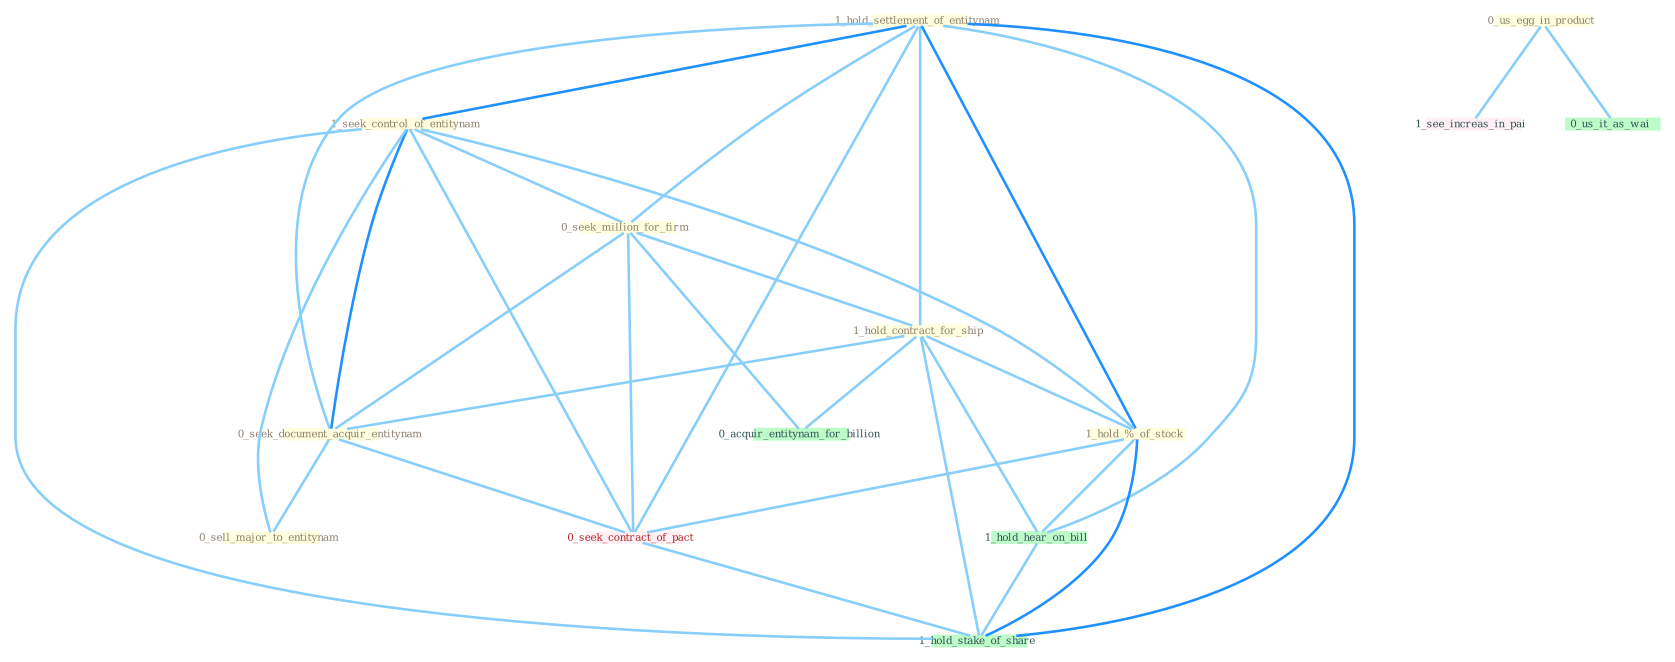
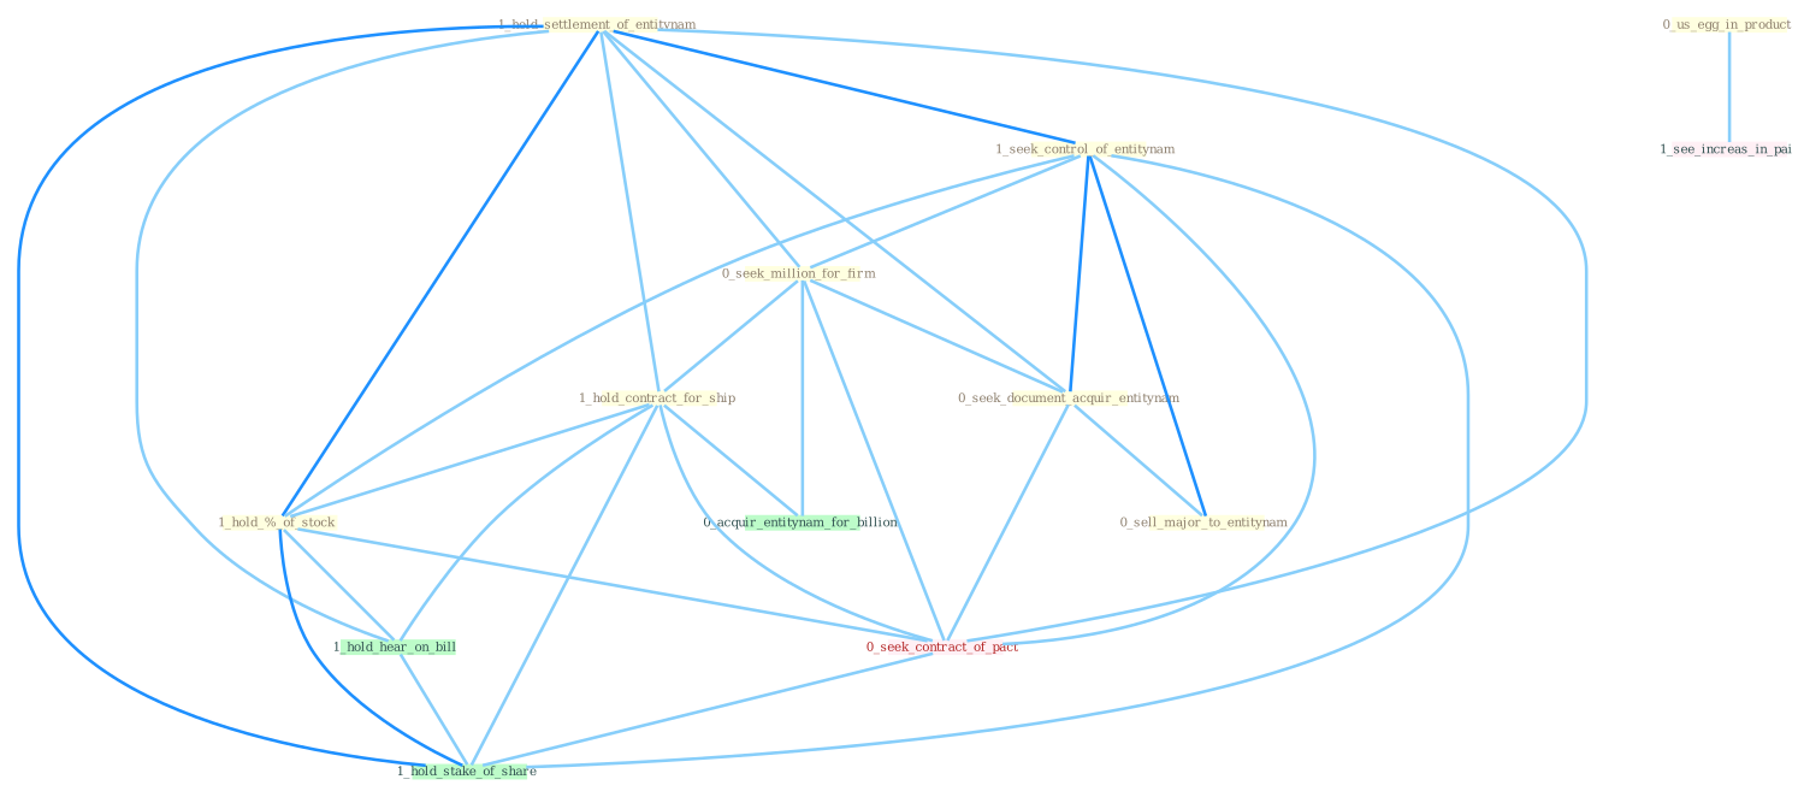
  graph {
    node [color="#ffffe0" fixedsize=true fontcolor="#8b7d6b" fontsize=4 shape=polygon style=filled]
    edge [color="#87cefa" w=1]
    "1_hold_settlement_of_entitynam " [height=.06 width=.5]
    "1_seek_control_of_entitynam " [height=.06 width=.5]
    "0_seek_million_for_firm " [height=.06 width=.5]
    "1_hold_contract_for_ship " [height=.06 width=.5]
    "0_us_egg_in_product " [height=.06 width=.5]
    n6 [height=.06 label="0_seek_document_acquir_entitynam" width=.5]
    "1_hold_%_of_stock " [height=.06 width=.5]
    "0_sell_major_to_entitynam " [height=.06 width=.5]
    "0_seek_contract_of_pact " [color="#fff0f5" fontcolor="#b22222" height=.06 width=.5]
    "1_see_increas_in_pai " [color="#fff0f5" fontcolor="#2f4f4f" height=.06 width=.5]
    "1_hold_hear_on_bill " [color="#BDFCC9" fontcolor="#2f4f4f" height=.06 width=.5]
    "1_hold_stake_of_share " [color="#BDFCC9" fontcolor="#2f4f4f" height=.06 width=.5]
    "0_acquir_entitynam_for_billion " [color="#BDFCC9" fontcolor="#2f4f4f" height=.06 width=.5]
-   "0_us_it_as_wai " [color="#BDFCC9" fontcolor="#2f4f4f" height=.06 width=.5]
    subgraph sub_1 {
      "1_hold_settlement_of_entitynam "
      "1_seek_control_of_entitynam "
      "0_seek_million_for_firm "
      "1_hold_contract_for_ship "
      "0_us_egg_in_product "
      n6
      "1_hold_%_of_stock "
      "0_sell_major_to_entitynam "
    }
    subgraph sub_2 {
      "0_seek_contract_of_pact "
      "1_see_increas_in_pai "
    }
    "1_hold_settlement_of_entitynam " -- "1_seek_control_of_entitynam " [color="#1e90ff" w=2]
    "1_hold_settlement_of_entitynam " -- "0_seek_million_for_firm "
    "1_hold_settlement_of_entitynam " -- "1_hold_contract_for_ship "
    "1_hold_settlement_of_entitynam " -- n6
    "1_hold_settlement_of_entitynam " -- "1_hold_%_of_stock " [color="#1e90ff" w=2]
    "1_hold_settlement_of_entitynam " -- "0_seek_contract_of_pact "
    "1_hold_settlement_of_entitynam " -- "1_hold_hear_on_bill "
    "1_hold_settlement_of_entitynam " -- "1_hold_stake_of_share " [color="#1e90ff" w=2]
    "1_seek_control_of_entitynam " -- "0_seek_million_for_firm "
    "1_seek_control_of_entitynam " -- n6 [color="#1e90ff" w=2]
    "1_seek_control_of_entitynam " -- "1_hold_%_of_stock "
-   "1_seek_control_of_entitynam " -- "0_sell_major_to_entitynam "
+   "1_seek_control_of_entitynam " -- "0_sell_major_to_entitynam " [color="#1e90ff"]
    "1_seek_control_of_entitynam " -- "0_seek_contract_of_pact " [w=2]
    "1_seek_control_of_entitynam " -- "1_hold_stake_of_share "
    "0_seek_million_for_firm " -- "1_hold_contract_for_ship "
    "0_seek_million_for_firm " -- n6
    "0_seek_million_for_firm " -- "0_seek_contract_of_pact "
    "0_seek_million_for_firm " -- "0_acquir_entitynam_for_billion "
    "1_hold_contract_for_ship " -- "1_hold_%_of_stock "
-   "1_hold_contract_for_ship " -- n6
+   "1_hold_contract_for_ship " -- "0_seek_contract_of_pact "
    "1_hold_contract_for_ship " -- "1_hold_hear_on_bill "
    "1_hold_contract_for_ship " -- "1_hold_stake_of_share "
    "1_hold_contract_for_ship " -- "0_acquir_entitynam_for_billion "
    "0_us_egg_in_product " -- "1_see_increas_in_pai "
-   "0_us_egg_in_product " -- "0_us_it_as_wai "
    n6 -- "0_sell_major_to_entitynam "
    n6 -- "0_seek_contract_of_pact "
    "1_hold_%_of_stock " -- "0_seek_contract_of_pact "
    "1_hold_%_of_stock " -- "1_hold_hear_on_bill "
    "1_hold_%_of_stock " -- "1_hold_stake_of_share " [color="#1e90ff" w=2]
    "0_seek_contract_of_pact " -- "1_hold_stake_of_share "
    "1_hold_hear_on_bill " -- "1_hold_stake_of_share "
  }
